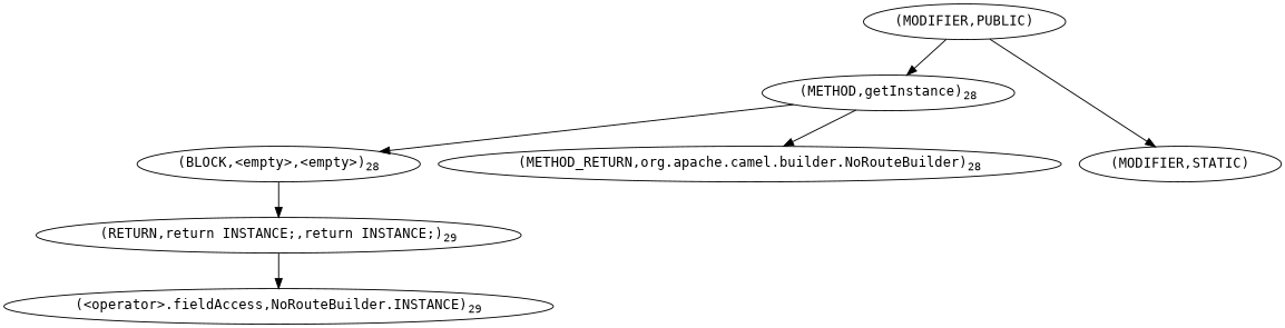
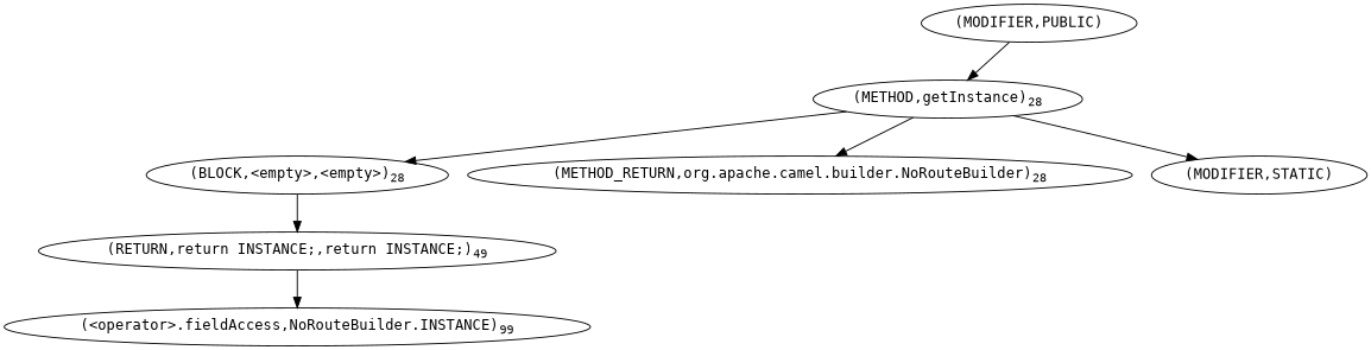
  digraph {
    fontname="DejaVu Sans Mono"
    node [fontname="DejaVu Sans Mono"]
    edge [fontname="DejaVu Sans Mono"]
    n1 [label=<(METHOD,getInstance)<SUB>28</SUB>>]
    n2 [label=<(BLOCK,&lt;empty&gt;,&lt;empty&gt;)<SUB>28</SUB>>]
    n3 [label=<(MODIFIER,STATIC)>]
    n4 [label=<(METHOD_RETURN,org.apache.camel.builder.NoRouteBuilder)<SUB>28</SUB>>]
-   n5 [label=<(RETURN,return INSTANCE;,return INSTANCE;)<SUB>29</SUB>>]
+   n5 [label=<(RETURN,return INSTANCE;,return INSTANCE;)<SUB>49</SUB>>]
    n6 [label=<(MODIFIER,PUBLIC)>]
-   n7 [label=<(&lt;operator&gt;.fieldAccess,NoRouteBuilder.INSTANCE)<SUB>29</SUB>>]
+   n7 [label=<(&lt;operator&gt;.fieldAccess,NoRouteBuilder.INSTANCE)<SUB>99</SUB>>]
    n1 -> n2
-   n6 -> n3
+   n1 -> n3
    n1 -> n4
    n2 -> n5
    n5 -> n7
    n6 -> n1
  }
